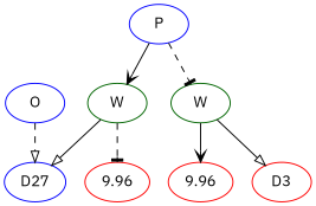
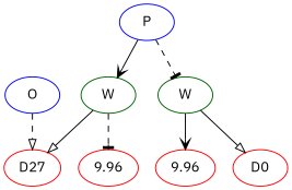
  digraph {
    fontname="IBM Plex Sans"
    node [color=red fontname="IBM Plex Sans"]
    edge [arrowhead=onormal fontname="IBM Plex Sans" style=solid]
    n1 [color=blue label=O]
-   n2 [color=blue label=D27]
+   n2 [label=D27]
    n3 [color=blue label=P]
    n4 [color=darkgreen label=W]
    n5 [color=darkgreen label=W]
    n6 [label=9.96]
    n7 [label=9.96]
-   n8 [label=D3]
+   n8 [label=D0]
    n1 -> n2 [style=dashed]
    n3 -> n4 [arrowhead=vee]
    n3 -> n5 [arrowhead=tee style=dashed]
    n4 -> n2
    n4 -> n6 [arrowhead=tee style=dashed]
    n5 -> n7 [arrowhead=vee]
    n5 -> n8
  }
